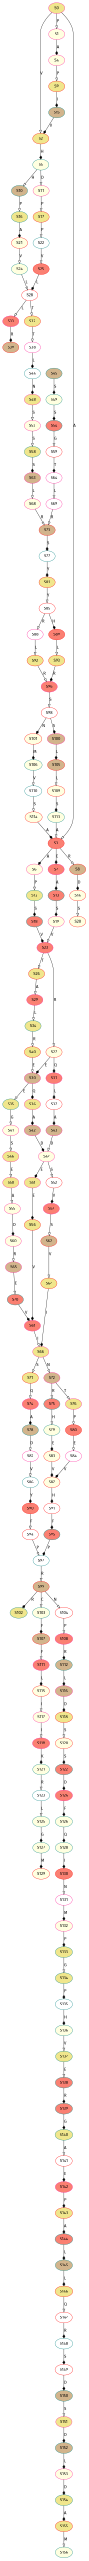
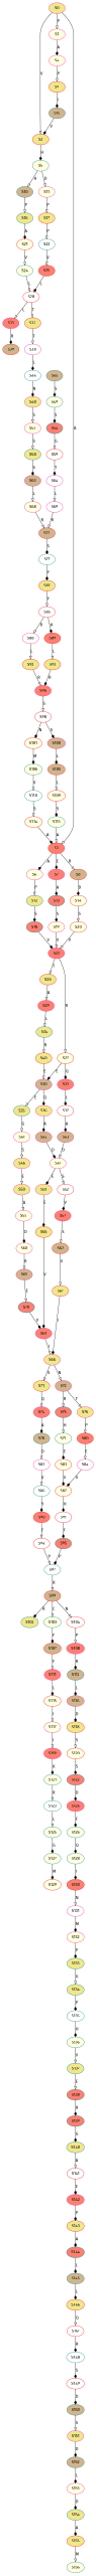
  strict digraph {
    fontname="Fira Sans"
    node [color=red fillcolor=lightyellow fontname="Fira Sans" style=filled]
    edge [arrowhead=onormal fontname="Fira Sans"]
    S0 [color=deeppink fillcolor=khaki]
    S1 [color=deeppink]
    S2 [fillcolor=khaki]
    S3 [fillcolor=salmon]
    S4 [color=deeppink]
    S5 [color=teal]
    S6 [color=deeppink]
    S7 [color=deeppink fillcolor=salmon]
    S8 [fillcolor=tan]
    S9 [fillcolor=khaki]
    S10 [color=teal fillcolor=tan]
    S11 [color=deeppink]
    S12 [color=teal fillcolor=khaki]
    S13 [color=teal fillcolor=salmon]
    S14
    S15 [color=teal fillcolor=tan]
    S16 [color=teal fillcolor=khaki]
    S17 [fillcolor=khaki]
    S18 [color=teal fillcolor=salmon]
    S19 [color=deeppink]
    S20
    S21
    S22 [color=teal fillcolor=white]
    S23 [color=deeppink fillcolor=salmon]
    S24 [color=teal]
    S25 [fillcolor=salmon]
    S26 [fillcolor=khaki]
    S27
    S28 [fillcolor=white]
    S29 [color=deeppink fillcolor=salmon]
    S30 [color=deeppink fillcolor=tan]
    S31 [color=deeppink fillcolor=salmon]
    S32 [fillcolor=khaki]
    S33 [color=deeppink fillcolor=salmon]
    S34 [color=teal fillcolor=khaki]
    S35 [color=teal fillcolor=khaki]
    S36 [color=deeppink fillcolor=khaki]
    S37 [fillcolor=white]
    S38 [color=deeppink fillcolor=white]
    S39 [fillcolor=tan]
    S40 [fillcolor=khaki]
    S41 [color=deeppink]
    S42 [color=deeppink fillcolor=tan]
    S43 [color=deeppink fillcolor=tan]
    S44 [color=teal fillcolor=white]
    S46 [color=deeppink fillcolor=khaki]
    S47 [color=deeppink]
    S48 [color=deeppink fillcolor=khaki]
    S45 [color=teal fillcolor=tan]
    S49 [color=teal]
    S50 [color=deeppink fillcolor=khaki]
    S51 [color=deeppink fillcolor=khaki]
    S52 [fillcolor=white]
    S53 [color=deeppink]
    S54 [color=teal fillcolor=salmon]
    S55 [color=deeppink]
    S56 [fillcolor=khaki]
    S57 [color=deeppink fillcolor=salmon]
    S58 [color=teal fillcolor=khaki]
    S59 [fillcolor=white]
    S60 [color=deeppink]
    S61 [color=deeppink fillcolor=salmon]
    S62 [fillcolor=tan]
    S63 [color=deeppink fillcolor=tan]
    S64 [color=deeppink fillcolor=white]
    S65 [color=deeppink fillcolor=tan]
    S66 [color=deeppink fillcolor=khaki]
    S67 [fillcolor=khaki]
    S68 [color=deeppink]
    S69 [color=deeppink fillcolor=white]
    S70 [color=teal fillcolor=salmon]
    S71 [fillcolor=khaki]
    S72 [color=deeppink fillcolor=tan]
    S73 [fillcolor=tan]
    S74 [color=deeppink fillcolor=salmon]
    S75 [color=teal fillcolor=salmon]
    S76 [color=deeppink fillcolor=khaki]
    S77 [color=teal fillcolor=white]
    S78 [color=teal fillcolor=tan]
    S79 [color=teal]
    S80 [fillcolor=salmon]
    S81 [fillcolor=khaki]
    S82 [color=deeppink fillcolor=white]
    S83
    S84 [color=deeppink fillcolor=white]
    S85 [fillcolor=white]
    S86 [color=teal fillcolor=white]
    S87
    S88 [color=deeppink fillcolor=white]
    S89 [fillcolor=salmon]
    S90 [fillcolor=salmon]
    S91 [fillcolor=white]
    S92 [fillcolor=khaki]
    S93 [fillcolor=khaki]
    S94 [fillcolor=white]
    S95 [color=teal fillcolor=salmon]
    S96 [color=deeppink fillcolor=salmon]
    S97 [color=teal fillcolor=white]
    S98 [fillcolor=white]
    S99 [fillcolor=tan]
    S100 [color=deeppink fillcolor=tan]
    S101
    S102 [color=teal fillcolor=khaki]
    S103 [color=teal]
    S104 [fillcolor=white]
    S105 [fillcolor=tan]
    S106 [color=teal]
    S107 [fillcolor=tan]
    S108 [color=deeppink fillcolor=salmon]
    S109
    S110 [color=teal fillcolor=white]
    S111 [color=deeppink fillcolor=salmon]
    S112 [color=teal fillcolor=tan]
    S113 [color=teal]
    S114
    S115
    S116 [color=deeppink fillcolor=tan]
    S117 [color=deeppink]
    S118 [fillcolor=khaki]
    S119 [color=deeppink fillcolor=salmon]
    S120
    S121 [color=teal]
    S122 [color=teal fillcolor=salmon]
    S123 [color=teal fillcolor=white]
    S124 [color=deeppink fillcolor=salmon]
    S125 [color=teal]
    S126 [color=teal]
    S127 [color=teal]
    S128 [color=teal]
    S129
    S130 [fillcolor=salmon]
    S131 [color=deeppink fillcolor=white]
    S132 [color=deeppink]
    S133 [color=teal fillcolor=khaki]
    S134 [color=teal fillcolor=khaki]
    S135 [color=teal fillcolor=white]
    S136 [color=teal]
    S137 [color=teal fillcolor=khaki]
    S138 [color=teal fillcolor=salmon]
    S139 [color=teal fillcolor=salmon]
    S140 [color=teal fillcolor=khaki]
    S141 [fillcolor=white]
    S142 [color=deeppink fillcolor=salmon]
    S143 [fillcolor=khaki]
    S144 [color=teal fillcolor=salmon]
    S145 [color=teal fillcolor=tan]
    S146 [fillcolor=khaki]
    S147 [fillcolor=white]
    S148 [color=teal fillcolor=white]
    S149 [fillcolor=white]
    S150 [color=teal fillcolor=tan]
    S151 [color=deeppink fillcolor=khaki]
    S152 [color=teal fillcolor=tan]
    S153 [color=deeppink]
    S154 [color=teal fillcolor=khaki]
    S155 [fillcolor=khaki]
    S156 [color=teal]
    S0 -> S1 [label=P]
    S0 -> S2 [label=V]
    S0 -> S3 [label=A]
    S1 -> S4 [arrowhead=diamond label=A]
    S2 -> S5 [arrowhead=diamond label=H]
    S3 -> S6 [arrowhead=diamond label=A]
    S3 -> S7 [arrowhead=diamond label=E]
    S3 -> S8 [label=R]
    S4 -> S9 [label=P]
    S5 -> S10 [label=H]
    S5 -> S11 [label=D]
    S6 -> S12 [label=P]
    S7 -> S13 [arrowhead=diamond label=A]
    S8 -> S14 [arrowhead=diamond label=D]
    S9 -> S15 [arrowhead=diamond label=I]
    S10 -> S16 [label=P]
    S11 -> S17 [label=P]
    S12 -> S18 [arrowhead=diamond label=S]
    S13 -> S19 [arrowhead=diamond label=S]
    S14 -> S20 [label=S]
    S15 -> S2 [arrowhead=diamond label=V]
    S16 -> S21 [arrowhead=diamond label=A]
    S17 -> S22 [label=P]
    S18 -> S23 [arrowhead=diamond label=V]
    S19 -> S23 [label=V]
+   S20 -> S23 [label=V]
    S21 -> S24 [label=V]
    S22 -> S25 [label=V]
    S23 -> S26 [label=T]
    S23 -> S27 [label=R]
    S24 -> S28 [label=L]
    S25 -> S28 [arrowhead=diamond label=L]
    S26 -> S29 [label=A]
    S27 -> S30 [arrowhead=diamond label=E]
    S27 -> S31 [arrowhead=diamond label=Q]
    S28 -> S32 [label=T]
    S28 -> S33 [label=L]
    S29 -> S34 [label=L]
    S30 -> S35 [label=E]
    S30 -> S36 [arrowhead=diamond label=Q]
    S31 -> S37 [arrowhead=diamond label=L]
    S32 -> S38 [label=T]
    S33 -> S39 [arrowhead=diamond label=R]
    S34 -> S40 [label=R]
    S35 -> S41 [label=G]
    S36 -> S42 [arrowhead=diamond label=A]
    S37 -> S43 [arrowhead=diamond label=A]
    S38 -> S44 [arrowhead=diamond label=L]
    S40 -> S30 [label=E]
    S41 -> S46 [label=S]
    S42 -> S47 [arrowhead=diamond label=D]
    S43 -> S47 [label=D]
    S44 -> S48 [arrowhead=diamond label=N]
    S46 -> S50 [label=E]
    S47 -> S51 [arrowhead=diamond label=E]
    S47 -> S52 [label=S]
    S48 -> S53 [label=S]
    S45 -> S49 [arrowhead=diamond label=S]
    S49 -> S54 [arrowhead=diamond label=S]
    S50 -> S55 [label=A]
    S51 -> S56 [arrowhead=diamond label=E]
    S52 -> S57 [arrowhead=diamond label=V]
    S53 -> S58 [label=S]
    S54 -> S59 [label=G]
    S55 -> S60 [arrowhead=diamond label=D]
    S56 -> S61 [arrowhead=diamond label=V]
    S57 -> S62 [label=S]
    S58 -> S63 [arrowhead=diamond label=S]
    S59 -> S64 [arrowhead=diamond label=T]
    S60 -> S65 [label=R]
    S61 -> S66 [label=I]
    S62 -> S67 [label=V]
    S63 -> S68 [label=L]
    S64 -> S69 [label=L]
    S65 -> S70 [label=E]
    S66 -> S71 [label=S]
    S66 -> S72 [label=N]
    S67 -> S66 [arrowhead=diamond label=I]
    S68 -> S73 [label=R]
    S69 -> S73 [label=R]
    S70 -> S61 [arrowhead=diamond label=V]
    S71 -> S74 [label=Q]
    S72 -> S75 [label=R]
    S72 -> S76 [label=T]
    S73 -> S77 [arrowhead=diamond label=S]
    S74 -> S78 [arrowhead=diamond label=A]
    S75 -> S79 [label=H]
    S76 -> S80 [label=P]
    S77 -> S81 [arrowhead=diamond label=Y]
    S78 -> S82 [label=D]
    S79 -> S83 [arrowhead=diamond label=E]
    S80 -> S84 [label=E]
    S81 -> S85 [label=Y]
    S82 -> S86 [label=V]
    S83 -> S87 [arrowhead=diamond label=V]
    S84 -> S87 [arrowhead=diamond label=V]
    S85 -> S88 [label=R]
    S85 -> S89 [arrowhead=diamond label=H]
    S86 -> S90 [arrowhead=diamond label=Y]
    S87 -> S91 [arrowhead=diamond label=H]
    S88 -> S92 [label=L]
    S89 -> S93 [label=L]
    S90 -> S94 [label=F]
    S91 -> S95 [arrowhead=diamond label=F]
    S92 -> S96 [label=R]
    S93 -> S96 [arrowhead=diamond label=R]
    S94 -> S97 [label=P]
    S95 -> S97 [arrowhead=diamond label=P]
    S96 -> S98 [label=S]
    S97 -> S99 [label=R]
    S98 -> S100 [arrowhead=diamond label=S]
    S98 -> S101 [arrowhead=diamond label=N]
    S99 -> S102 [arrowhead=diamond label=R]
    S99 -> S103 [label=C]
    S99 -> S104 [label=N]
    S100 -> S105 [arrowhead=diamond label=L]
    S101 -> S106 [arrowhead=diamond label=M]
    S103 -> S107 [arrowhead=diamond label=F]
    S104 -> S108 [label=P]
    S105 -> S109 [label=L]
    S106 -> S110 [label=V]
    S107 -> S111 [label=F]
    S108 -> S112 [arrowhead=diamond label=R]
    S109 -> S113 [arrowhead=diamond label=S]
    S110 -> S114 [label=S]
    S111 -> S115 [arrowhead=diamond label=L]
    S112 -> S116 [arrowhead=diamond label=L]
    S113 -> S3 [label=A]
    S114 -> S3 [arrowhead=diamond label=A]
    S115 -> S117 [label=I]
    S116 -> S118 [arrowhead=diamond label=D]
    S117 -> S119 [label=I]
    S118 -> S120 [label=S]
    S119 -> S121 [arrowhead=diamond label=K]
    S120 -> S122 [arrowhead=diamond label=S]
    S121 -> S123 [label=R]
    S122 -> S124 [arrowhead=diamond label=D]
    S123 -> S125 [label=L]
    S124 -> S126 [arrowhead=diamond label=F]
    S125 -> S127 [arrowhead=diamond label=G]
    S126 -> S128 [arrowhead=diamond label=Q]
    S127 -> S129 [arrowhead=diamond label=M]
    S128 -> S130 [arrowhead=diamond label=I]
    S130 -> S131 [label=N]
    S131 -> S132 [arrowhead=diamond label=M]
    S132 -> S133 [arrowhead=diamond label=P]
    S133 -> S134 [label=G]
    S134 -> S135 [arrowhead=diamond label=P]
    S135 -> S136 [arrowhead=diamond label=H]
    S136 -> S137 [label=V]
    S137 -> S138 [label=E]
    S138 -> S139 [arrowhead=diamond label=R]
    S139 -> S140 [arrowhead=diamond label=G]
    S140 -> S141 [label=A]
    S141 -> S142 [arrowhead=diamond label=E]
    S142 -> S143 [arrowhead=diamond label=P]
    S143 -> S144 [arrowhead=diamond label=A]
    S144 -> S145 [arrowhead=diamond label=L]
    S145 -> S146 [arrowhead=diamond label=L]
    S146 -> S147 [label=Q]
    S147 -> S148 [arrowhead=diamond label=R]
    S148 -> S149 [arrowhead=diamond label=S]
    S149 -> S150 [arrowhead=diamond label=D]
    S150 -> S151 [label=S]
    S151 -> S152 [arrowhead=diamond label=D]
    S152 -> S153 [arrowhead=diamond label=L]
    S153 -> S154 [arrowhead=diamond label=D]
    S154 -> S155 [arrowhead=diamond label=A]
    S155 -> S156 [label=M]
  }
